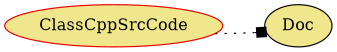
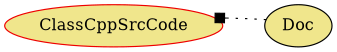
  digraph {
    rankdir=LR
    node [style=filled fillcolor=khaki]
    n1 [color=red2 label=ClassCppSrcCode shape=oval]
    Doc
-   n1 -> Doc [style=dotted arrowhead=box]
+   Doc -> n1 [style=dotted arrowhead=box]
  }
